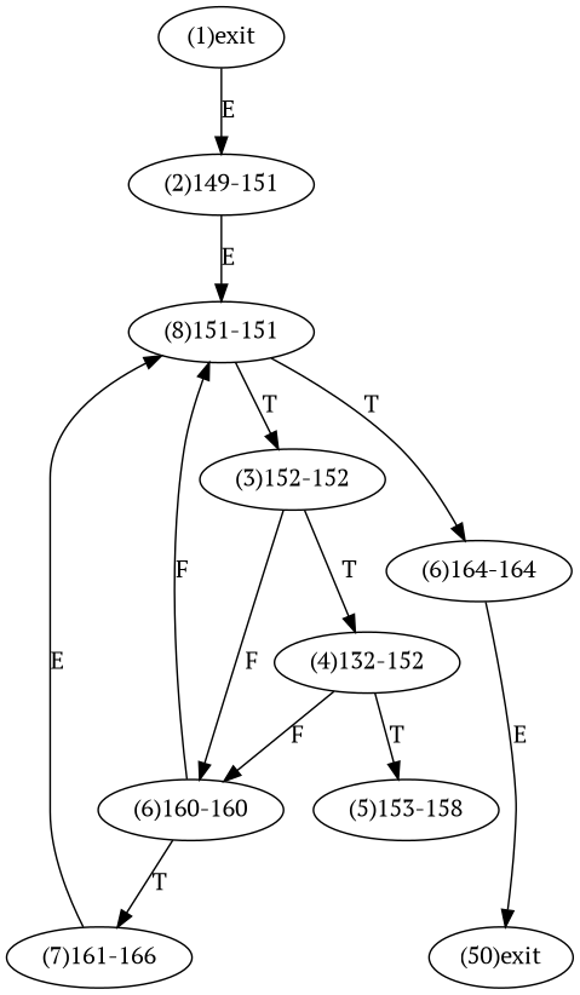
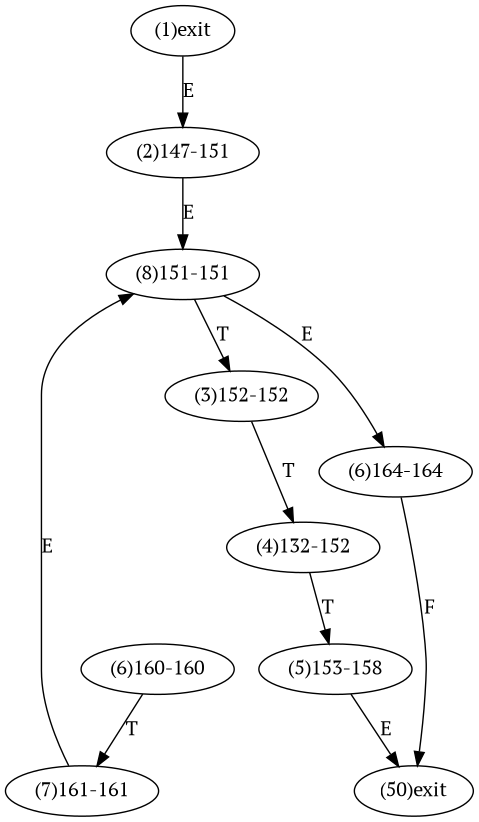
  digraph {
    fontname="PT Serif"
    node [fontname="PT Serif"]
    edge [fontname="PT Serif"]
    n1 [label="(1)exit"]
-   n2 [label="(2)149-151"]
+   n2 [label="(2)147-151"]
    n3 [label="(8)151-151"]
    n4 [label="(3)152-152"]
    n5 [label="(6)164-164"]
    n6 [label="(4)132-152"]
    n7 [label="(6)160-160"]
    n8 [label="(5)153-158"]
-   n9 [label="(7)161-166"]
+   n9 [label="(7)161-161"]
    n10 [label="(50)exit"]
    n1 -> n2 [label=E]
    n2 -> n3 [label=E]
    n3 -> n4 [label=T]
-   n3 -> n5 [label=T]
+   n3 -> n5 [label=E]
    n4 -> n6 [label=T]
-   n4 -> n7 [label=F]
-   n5 -> n10 [label=E]
-   n6 -> n7 [label=F]
+   n5 -> n10 [label=F]
    n6 -> n8 [label=T]
-   n7 -> n3 [label=F]
    n7 -> n9 [label=T]
+   n8 -> n10 [label=E]
    n9 -> n3 [label=E]
  }
